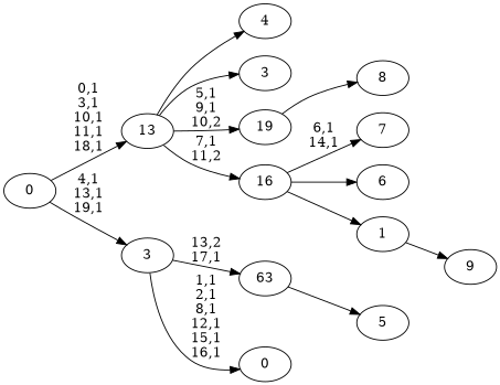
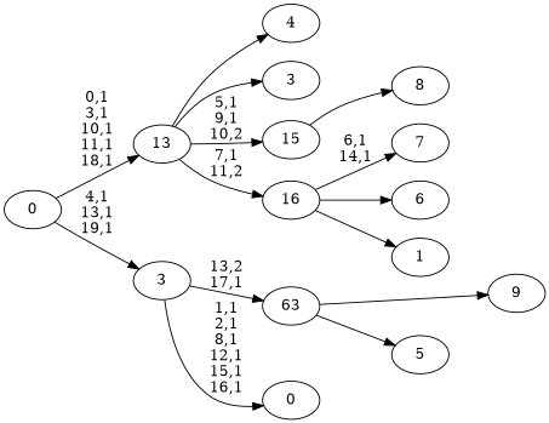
  digraph {
    rankdir=LR
    n1 [label=9]
    n2 [label=8]
    n3 [label=7]
    n4 [label=6]
    n5 [label=5]
    n6 [label=63]
    n7 [label=4]
    n8 [label=3]
-   19
+   19 [label=15]
    n10 [label=1]
    16
    n12 [label=13]
    n13 [label=0]
    3
    0
-   n10 -> n1
+   n6 -> n1
    n6 -> n5
    19 -> n2
    16 -> n3 [label="6,1\n14,1"]
    16 -> n4
    16 -> n10
    n12 -> n7
    n12 -> n8
    n12 -> 19 [label="5,1\n9,1\n10,2"]
    n12 -> 16 [label="7,1\n11,2"]
    3 -> n6 [label="13,2\n17,1"]
    3 -> n13 [label="1,1\n2,1\n8,1\n12,1\n15,1\n16,1"]
    0 -> n12 [label="0,1\n3,1\n10,1\n11,1\n18,1"]
    0 -> 3 [label="4,1\n13,1\n19,1"]
  }
